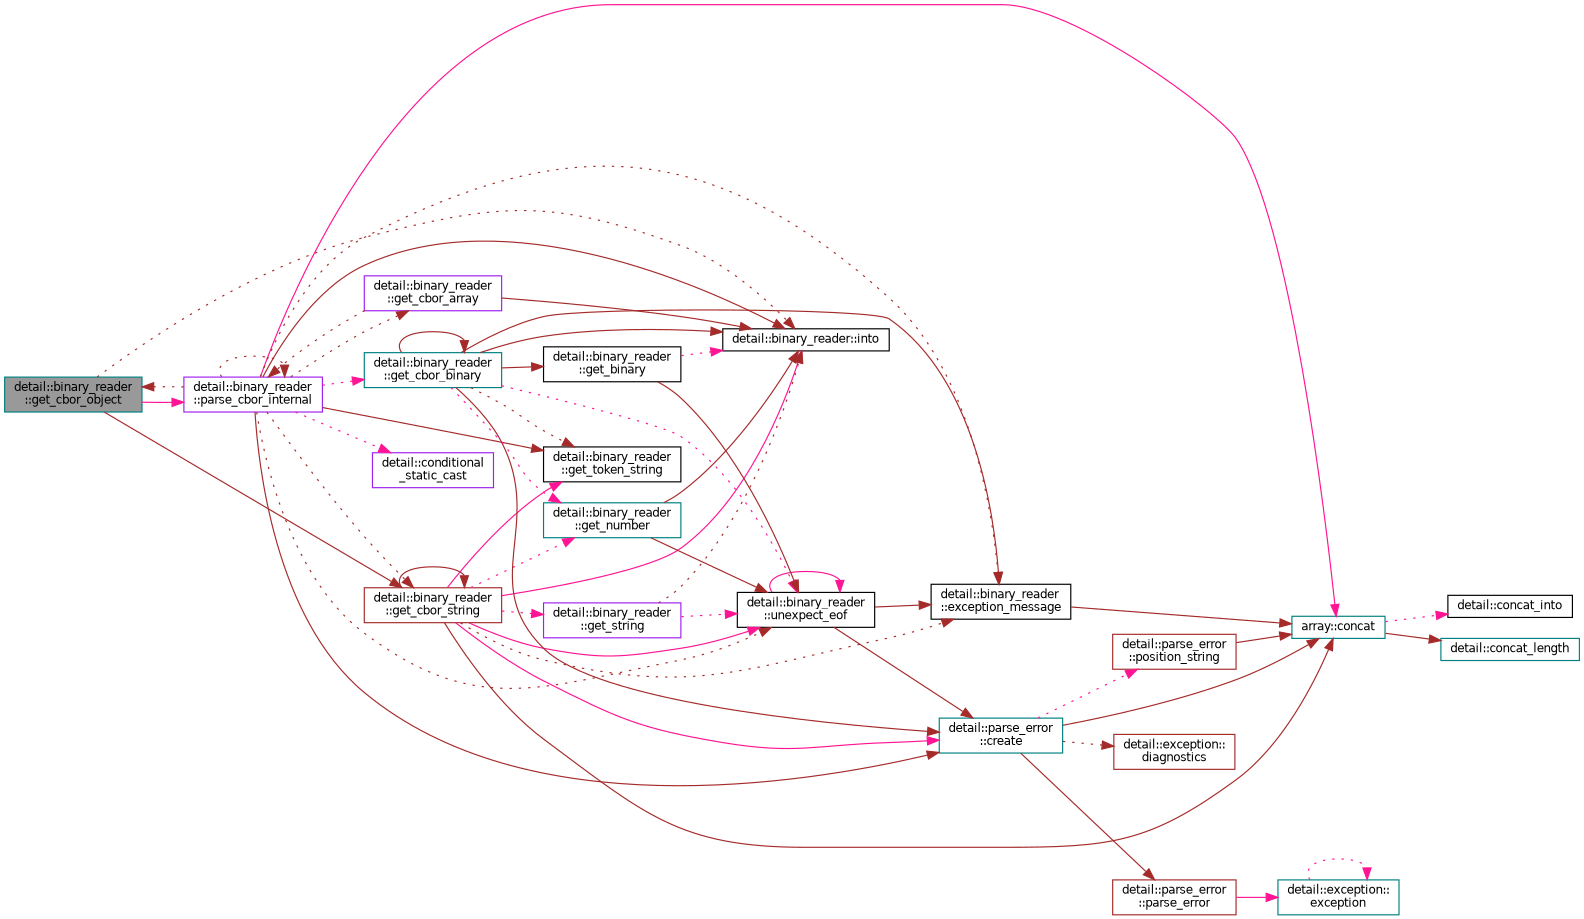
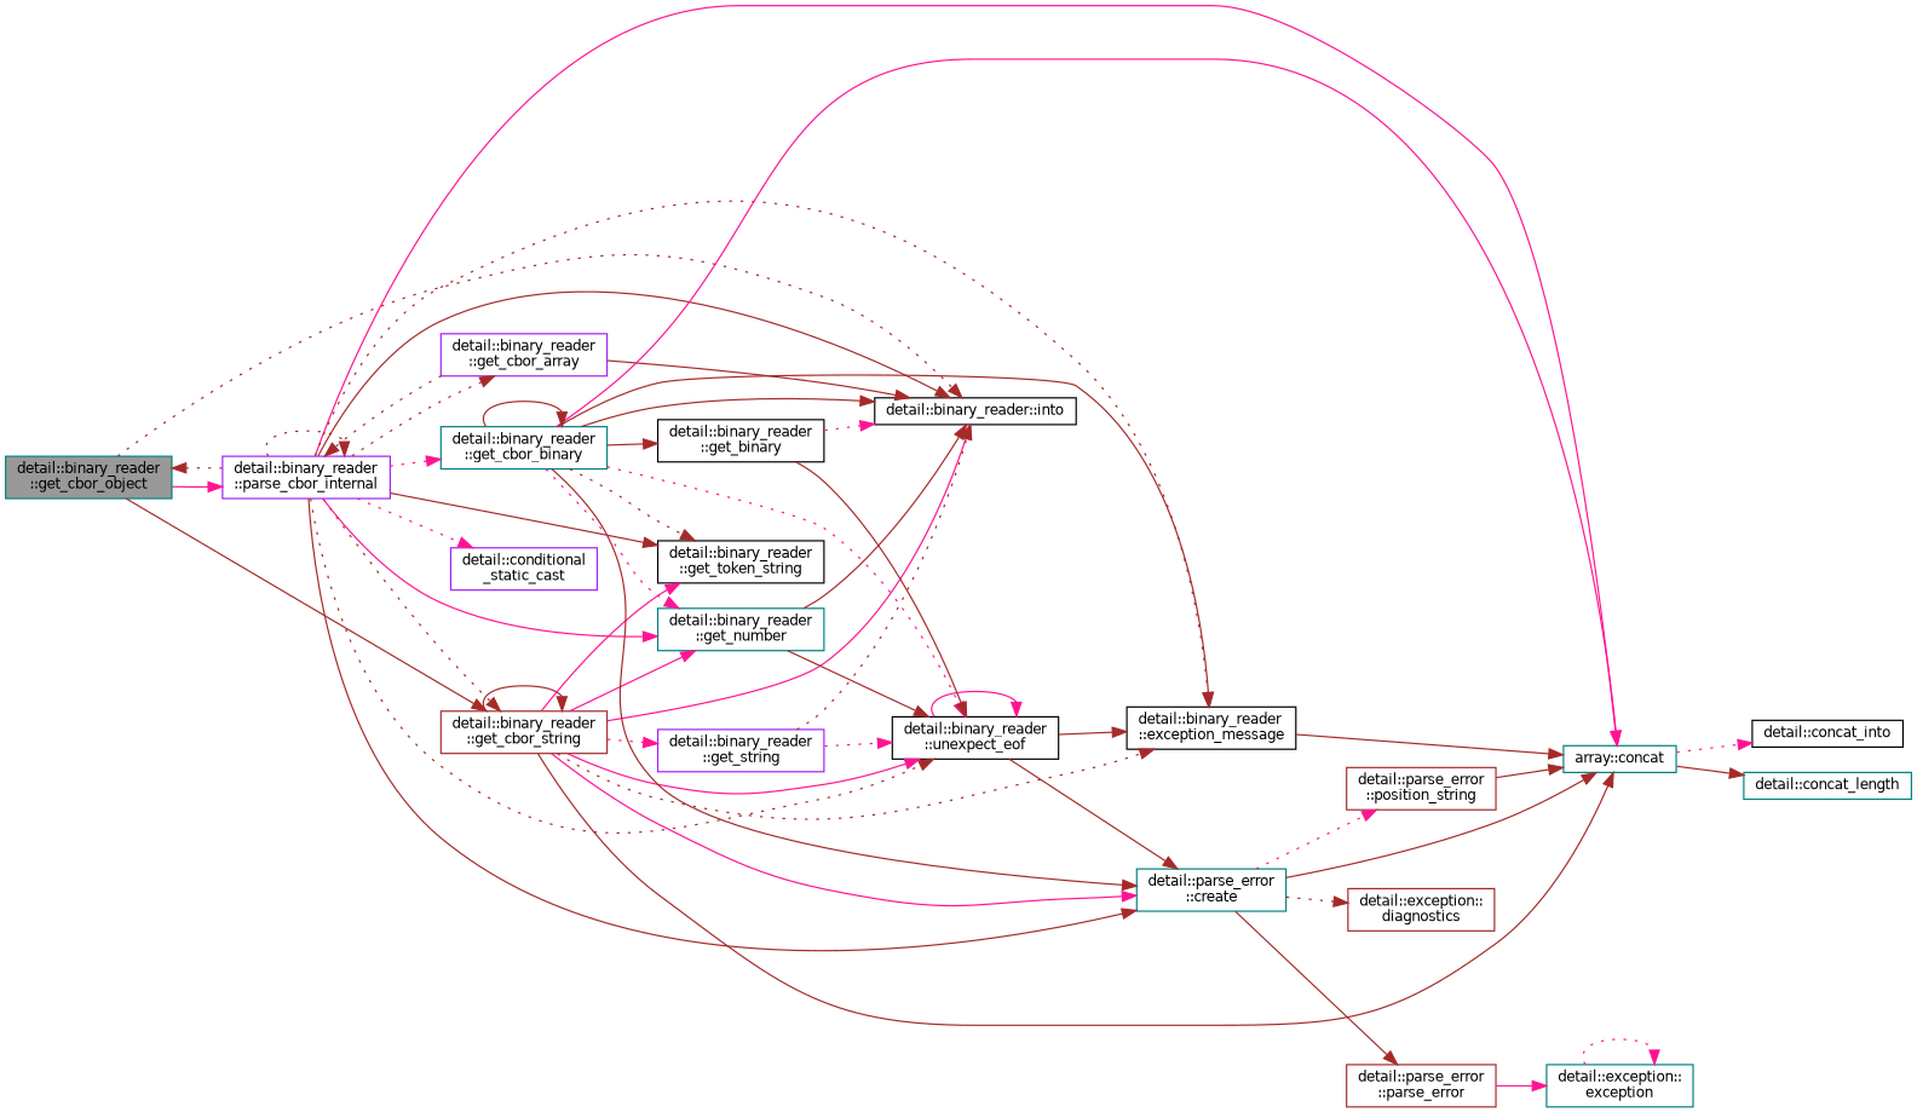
  digraph {
    rankdir=LR
    node [color=teal fillcolor=white fontname=Helvetica fontsize=10 shape=box style=filled]
    edge [color=brown fontname=Helvetica fontsize=10 labelfontname=Helvetica labelfontsize=10 style=solid]
    n1 [fillcolor=grey60 fontcolor=black height=0.2 label="detail::binary_reader\l::get_cbor_object" width=0.4]
    n2 [color=black height=0.2 label="detail::binary_reader::into" width=0.4]
    n3 [color=brown height=0.2 label="detail::binary_reader\l::get_cbor_string" width=0.4]
    n4 [color=purple height=0.2 label="detail::binary_reader\l::parse_cbor_internal" width=0.4]
    n5 [height=0.2 label="array::concat" width=0.4]
    n6 [height=0.2 label="detail::parse_error\l::create" width=0.4]
    n7 [color=black height=0.2 label="detail::binary_reader\l::exception_message" width=0.4]
    n8 [height=0.2 label="detail::binary_reader\l::get_number" width=0.4]
    n9 [color=black height=0.2 label="detail::binary_reader\l::unexpect_eof" width=0.4]
    n10 [color=purple height=0.2 label="detail::binary_reader\l::get_string" width=0.4]
    n11 [color=black height=0.2 label="detail::binary_reader\l::get_token_string" width=0.4]
    n12 [color=purple height=0.2 label="detail::conditional\l_static_cast" width=0.4]
    n13 [color=purple height=0.2 label="detail::binary_reader\l::get_cbor_array" width=0.4]
    n14 [height=0.2 label="detail::binary_reader\l::get_cbor_binary" width=0.4]
    n15 [color=black height=0.2 label="detail::concat_into" width=0.4]
    n16 [height=0.2 label="detail::concat_length" width=0.4]
    n17 [color=brown height=0.2 label="detail::exception::\ldiagnostics" width=0.4]
    n18 [color=brown height=0.2 label="detail::parse_error\l::parse_error" width=0.4]
    n19 [color=brown height=0.2 label="detail::parse_error\l::position_string" width=0.4]
    n20 [height=0.2 label="detail::exception::\lexception" width=0.4]
    n21 [color=black height=0.2 label="detail::binary_reader\l::get_binary" width=0.4]
    n1 -> n2 [style=dotted]
    n1 -> n3
    n1 -> n4 [color=deeppink]
    n3 -> n2 [color=deeppink]
    n3 -> n3
    n3 -> n5
    n3 -> n6 [color=deeppink]
    n3 -> n7 [style=dotted]
-   n3 -> n8 [color=deeppink style=dotted]
+   n3 -> n8 [color=deeppink]
    n3 -> n9 [color=deeppink]
    n3 -> n10 [color=deeppink style=dotted]
    n3 -> n11 [color=deeppink]
    n4 -> n1 [style=dotted]
    n4 -> n2
    n4 -> n3 [style=dotted]
    n4 -> n4 [style=dotted]
    n4 -> n5 [color=deeppink]
    n4 -> n6
    n4 -> n7 [style=dotted]
+   n4 -> n8 [color=deeppink]
    n4 -> n9 [style=dotted]
    n4 -> n11
    n4 -> n12 [color=deeppink style=dotted]
    n4 -> n13 [style=dotted]
    n4 -> n14 [color=deeppink style=dotted]
    n5 -> n15 [color=deeppink style=dotted]
    n5 -> n16
    n6 -> n5
    n6 -> n17 [style=dotted]
    n6 -> n18
    n6 -> n19 [color=deeppink style=dotted]
    n7 -> n5
    n8 -> n2
    n8 -> n9
    n9 -> n6
    n9 -> n7
    n9 -> n9 [color=deeppink]
    n10 -> n2 [style=dotted]
    n10 -> n9 [color=deeppink style=dotted]
    n13 -> n2
    n13 -> n4 [style=dotted]
    n14 -> n2
+   n14 -> n5 [color=deeppink]
    n14 -> n6
    n14 -> n7
    n14 -> n8 [color=deeppink style=dotted]
    n14 -> n9 [color=deeppink style=dotted]
    n14 -> n11 [style=dotted]
    n14 -> n14
    n14 -> n21
    n18 -> n20 [color=deeppink]
    n19 -> n5
    n20 -> n20 [color=deeppink style=dotted]
    n21 -> n2 [color=deeppink style=dotted]
    n21 -> n9
  }
